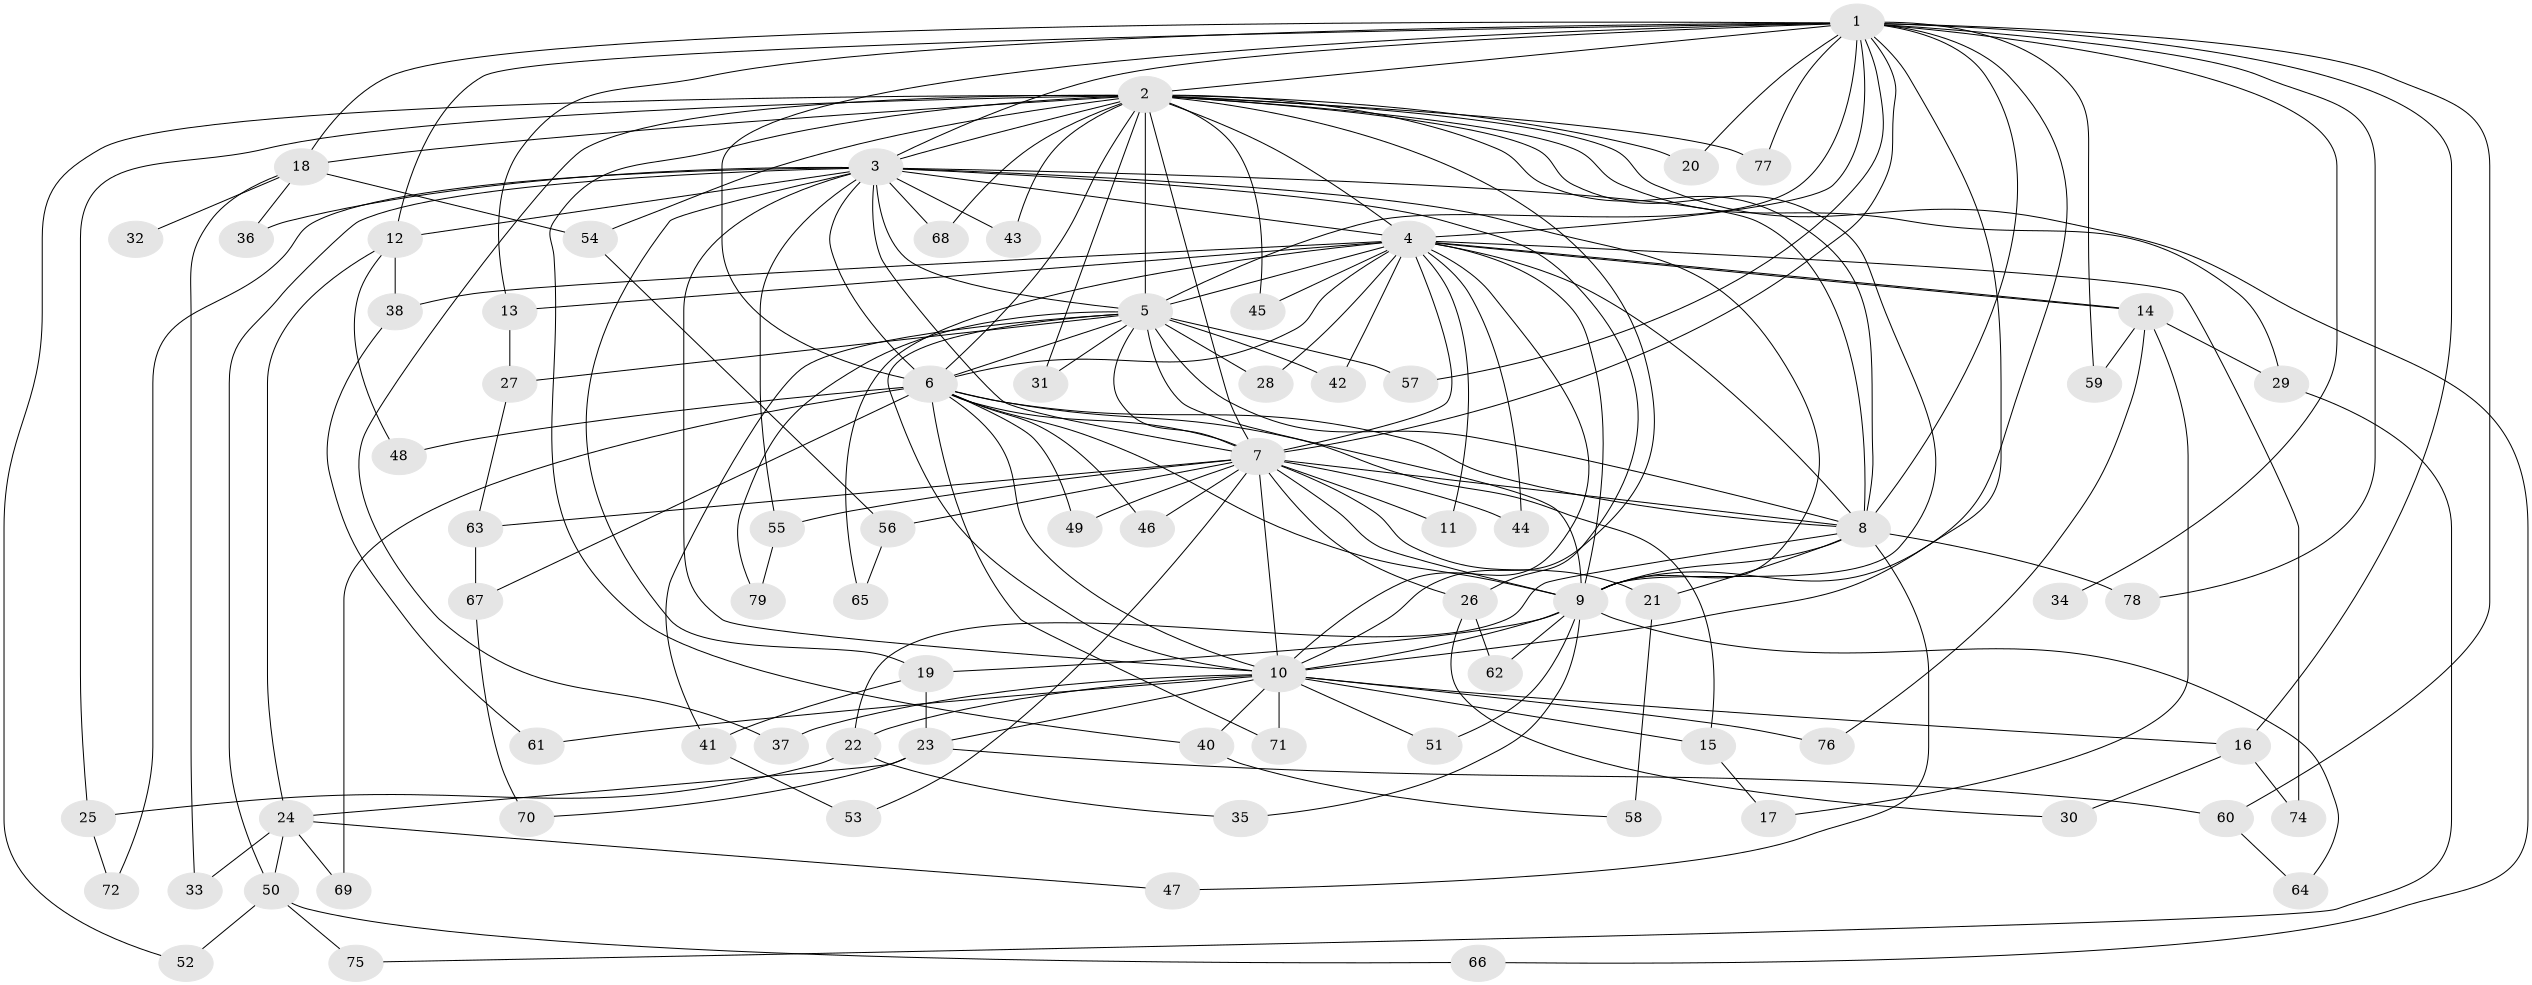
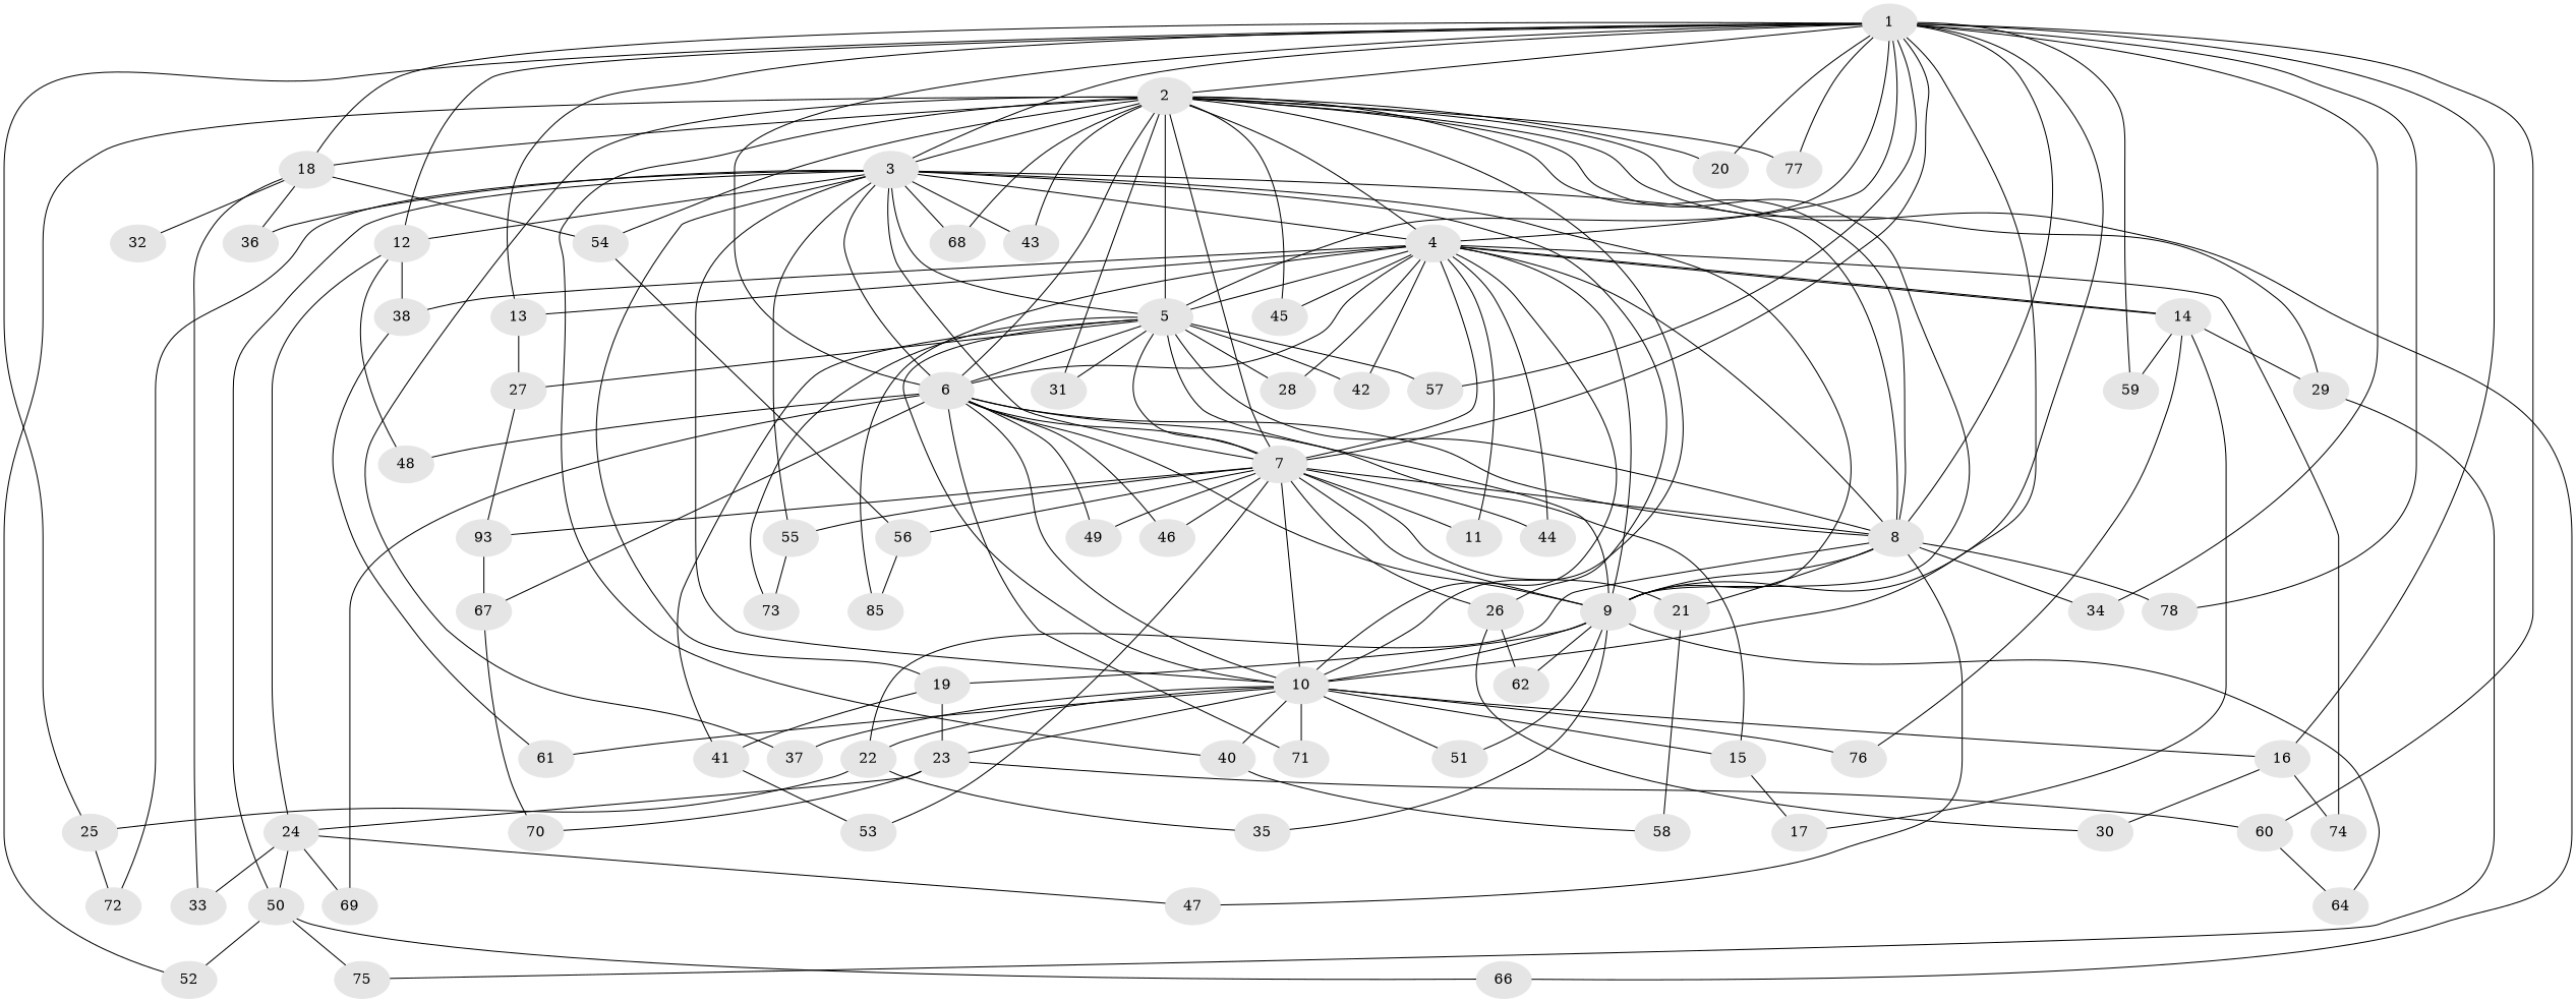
  graph {
    node [color=gray90 style=filled]
    1
    2
    3
    4
    5
    6
    7
    8
    9
    10
    12
    13
    16
    18
    20
    34
    57
    59
    60
    77
    78
    25
    29
    31
    37
    40
    43
    45
    52
    54
    66
    68
    19
    26
    36
    50
    55
    72
    11
    14
    28
    38
    42
    44
-   65
+   65 [label=85]
    74
    27
    41
-   73 [label=79]
+   73
    15
    46
    48
    49
    67
    69
    71
    21
    53
    56
-   63
+   63 [label=93]
    22
    47
    35
    51
    62
    64
    23
    61
    76
    24
    30
    32
    33
    75
    58
    17
    70
    1 -- 2
    1 -- 3
    1 -- 4
    1 -- 5
    1 -- 6
    1 -- 7
    1 -- 8
    1 -- 9
    1 -- 10
    1 -- 12
    1 -- 13
    1 -- 16
    1 -- 18
    1 -- 20
    1 -- 34
    1 -- 57
    1 -- 59
    1 -- 60
    1 -- 77
    1 -- 78
    2 -- 3
    2 -- 4
    2 -- 5
    2 -- 6
    2 -- 7
    2 -- 8
    2 -- 9
    2 -- 10
    2 -- 18
    2 -- 20
    2 -- 77
-   2 -- 25
+   1 -- 25
    2 -- 29
    2 -- 31
    2 -- 37
    2 -- 40
    2 -- 43
    2 -- 45
    2 -- 52
    2 -- 54
    2 -- 66
    2 -- 68
    3 -- 4
    3 -- 5
    3 -- 6
    3 -- 7
    3 -- 8
    3 -- 9
    3 -- 10
    3 -- 12
    3 -- 43
    3 -- 68
    3 -- 19
    3 -- 26
    3 -- 36
    3 -- 50
    3 -- 55
    3 -- 72
    4 -- 5
    4 -- 6
    4 -- 7
    4 -- 8
    4 -- 9
    4 -- 10
    4 -- 13
    4 -- 45
    4 -- 11
    4 -- 14
    4 -- 14
    4 -- 28
    4 -- 38
    4 -- 42
    4 -- 44
    4 -- 65
    4 -- 74
    5 -- 6
    5 -- 7
    5 -- 8
    5 -- 9
    5 -- 10
    5 -- 57
    5 -- 31
    5 -- 28
    5 -- 42
    5 -- 27
    5 -- 41
    5 -- 73
    6 -- 7
    6 -- 8
    6 -- 9
    6 -- 10
    6 -- 15
    6 -- 46
    6 -- 48
    6 -- 49
    6 -- 67
    6 -- 69
    6 -- 71
    7 -- 8
    7 -- 9
    7 -- 10
    7 -- 26
    7 -- 55
    7 -- 11
    7 -- 44
    7 -- 46
    7 -- 49
    7 -- 21
    7 -- 53
    7 -- 56
    7 -- 63
    8 -- 9
+   8 -- 34
    8 -- 78
    8 -- 21
    8 -- 22
    8 -- 47
    9 -- 10
    9 -- 19
    9 -- 35
    9 -- 51
    9 -- 62
    9 -- 64
    10 -- 16
    10 -- 37
    10 -- 40
    10 -- 15
    10 -- 71
    10 -- 22
    10 -- 51
    10 -- 23
    10 -- 61
    10 -- 76
    12 -- 38
    12 -- 48
    12 -- 24
    13 -- 27
    16 -- 74
    16 -- 30
    18 -- 54
    18 -- 36
    18 -- 32
    18 -- 33
    60 -- 64
    25 -- 72
    29 -- 75
    40 -- 58
    54 -- 56
    19 -- 41
    19 -- 23
    26 -- 62
    26 -- 30
    50 -- 52
    50 -- 66
    50 -- 75
    55 -- 73
    14 -- 59
    14 -- 29
    14 -- 76
    14 -- 17
    38 -- 61
    27 -- 63
    41 -- 53
    15 -- 17
    67 -- 70
    21 -- 58
    56 -- 65
    63 -- 67
    22 -- 25
    22 -- 35
    23 -- 60
    23 -- 24
    23 -- 70
    24 -- 50
    24 -- 69
    24 -- 47
    24 -- 33
  }
